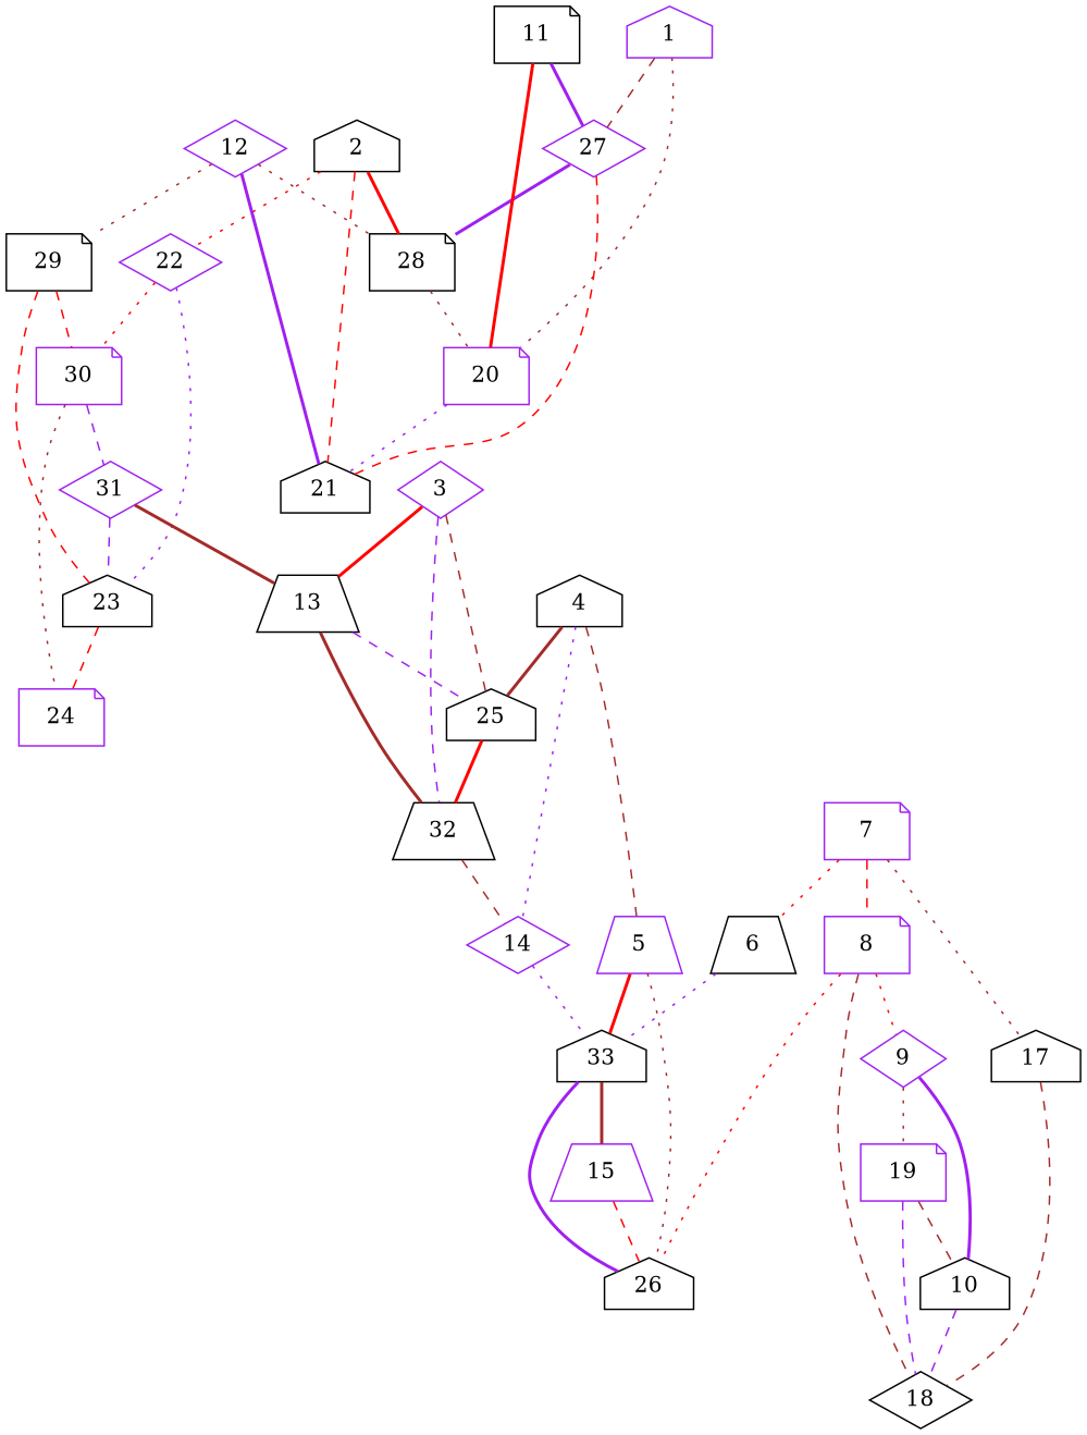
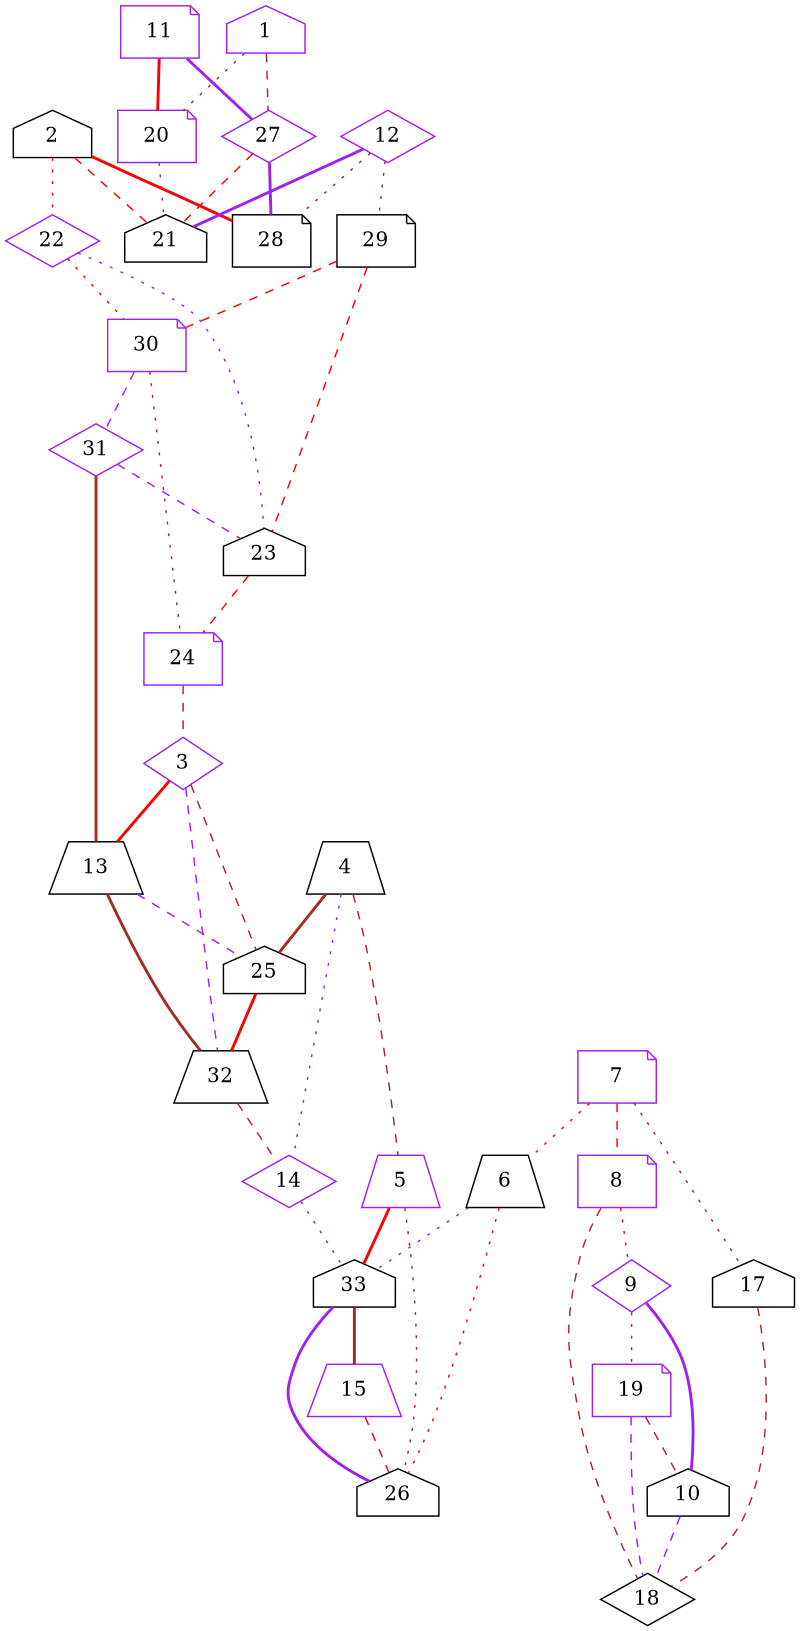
  graph {
    node [aaLength=3 color=purple sequence=RSDLINALYDENQKY shape=house type=0]
    edge [color=brown distance0=8.0 frequency=1 style=dashed type0=2]
    1 [aaLength=15]
    20 [sequence=IIS shape=note type=1]
    27 [sequence=IIS shape=diamond type=1]
    21 [color=black sequence=YPL type=1]
    28 [color=black sequence=YPL shape=note type=1]
    2 [aaLength=22 color=black sequence=KVLSTIFELFSRPIINKIAEKH]
    22 [sequence=VEE shape=diamond type=1]
    23 [aaLength=4 color=black sequence=TLYK type=1]
    30 [aaLength=4 sequence=TLYK shape=note type=1]
    24 [aaLength=11 sequence=IAIDIKTTYTN shape=note type=1]
    31 [aaLength=11 sequence=IAIDIKTTYTN shape=diamond type=1]
    3 [sequence=DQY shape=diamond]
    13 [color=black sequence=DQY shape=trapezium]
    25 [aaLength=12 color=black sequence=IAHWIIGYVYTR type=1]
    32 [aaLength=13 color=black sequence=IAHWIIGYVYTRV shape=trapezium type=1]
    14 [aaLength=6 sequence=NELNEI shape=diamond]
    33 [aaLength=10 color=black sequence=KGVKVFLQDK type=1]
-   4 [aaLength=4 color=black sequence=SSLK]
+   4 [aaLength=4 color=black sequence=SSLK shape=trapezium]
    5 [aaLength=6 sequence=NELNEI shape=trapezium]
    26 [aaLength=6 color=black sequence=VFLQDK type=1]
    15 [aaLength=4 sequence=WVIA shape=trapezium]
    6 [aaLength=4 color=black sequence=WVIA shape=trapezium]
    7 [aaLength=6 sequence=KDFVEG shape=note]
    8 [aaLength=9 sequence=DEFLDYWRN shape=note]
    17 [aaLength=9 color=black sequence=DEFLDYWRN]
    9 [aaLength=6 sequence=QLRNDK shape=diamond]
    18 [aaLength=6 color=black sequence=QLRNDK shape=diamond]
    19 [aaLength=9 sequence=SEYRNWIYR shape=note]
    10 [aaLength=9 color=black sequence=SEYRNWIYR]
-   11 [aaLength=15 color=black shape=note]
+   11 [aaLength=15 shape=note]
    12 [aaLength=23 sequence=KVLSTIFELFSRPIINKIAEKHG shape=diamond]
    29 [color=black sequence=VEE shape=note type=1]
    1 -- 20 [distance0=23.45926 style=dotted]
    1 -- 27 [distance0=23.45926 type0=3]
    20 -- 21 [color=purple distance1=5.0 frequency=2 style=dotted type1=4]
    27 -- 21 [color=red]
    27 -- 28 [color=purple distance1=5.0 frequency=2 style=bold type0=3 type1=4]
-   28 -- 20 [style=dotted]
    2 -- 21 [color=red distance0=14.88597]
    2 -- 28 [color=red distance0=14.88597 style=bold type0=3]
    2 -- 22 [color=red distance0=3.0 style=dotted type0=4]
    22 -- 23 [color=purple distance0=13.0 distance1=10.0 frequency=2 style=dotted type1=4]
    22 -- 30 [color=red distance0=13.0 style=dotted type0=3]
    23 -- 24 [color=red distance0=11.0 distance1=7.0 frequency=2 type1=4]
    30 -- 24 [distance0=11.0 style=dotted]
    30 -- 31 [color=purple distance0=11.0 distance1=7.0 frequency=2 type0=3 type1=4]
+   24 -- 3 [distance0=28.0 type0=4]
    31 -- 23 [color=purple distance0=11.0]
    31 -- 13 [distance0=28.0 style=bold type0=4]
    3 -- 13 [color=red distance0=28.02275 style=bold type0=3]
    3 -- 25 [distance0=17.60171 distance1=0.0 frequency=2 type0=1 type1=5]
    3 -- 32 [color=purple distance0=17.60171]
    13 -- 25 [color=purple distance0=14.983 type0=1]
    13 -- 32 [distance0=14.983 distance1=0.0 frequency=2 style=bold type1=5]
    25 -- 32 [color=red distance0=0.0 style=bold type0=1]
    32 -- 14 [distance0=12.0 type0=4]
    14 -- 33 [color=purple distance0=31.00147 distance1=4.0 frequency=2 style=dotted type0=3 type1=4]
    33 -- 15 [distance0=10.65195 distance1=0.0 frequency=2 style=bold type1=5]
    4 -- 25 [distance0=30.25305 style=bold type0=3]
    4 -- 14 [color=purple distance0=25.56772 style=dotted]
    4 -- 5 [distance0=12.8319 distance1=4.0 frequency=2 type0=1 type1=4]
    5 -- 33 [color=red distance0=31.61697 style=bold type0=3]
    5 -- 26 [style=dotted type0=4]
    26 -- 33 [color=purple distance0=4.0 style=bold type0=1]
    15 -- 26 [color=red distance0=7.033069]
    6 -- 33 [color=purple distance0=13.63523 style=dotted type0=3]
-   8 -- 26 [color=red distance0=11.04172 style=dotted]
+   6 -- 26 [color=red distance0=11.04172 style=dotted]
    7 -- 6 [color=red distance0=26.70824 style=dotted type0=3]
    7 -- 8 [color=red distance0=24.26657 distance1=7.0 frequency=2 type1=4]
    7 -- 17 [distance0=18.8635 style=dotted type0=1]
    8 -- 9 [color=red distance0=19.34426 distance1=5.0 frequency=2 style=dotted type0=3 type1=4]
    8 -- 18 [distance0=16.8748]
    17 -- 18 [distance0=21.46346 distance1=5.0 frequency=2 type0=3 type1=4]
    9 -- 19 [distance0=17.97072 style=dotted type0=3]
    19 -- 18 [color=purple distance0=12.30796 type0=1]
    19 -- 10 [distance0=16.09261]
    10 -- 9 [color=purple distance0=10.80925 style=bold type0=1]
    10 -- 18 [color=purple distance0=15.82176]
    11 -- 20 [color=red distance0=26.81373 style=bold]
    11 -- 27 [color=purple distance0=26.81373 distance1=4.0 frequency=2 style=bold type0=3 type1=4]
    12 -- 21 [color=purple distance0=15.64139 style=bold]
    12 -- 28 [distance0=15.64139 style=dotted type0=3]
    12 -- 29 [distance0=2.0 style=dotted type0=4]
    29 -- 23 [color=red distance0=13.0]
    29 -- 30 [color=red distance0=13.0 distance1=10.0 frequency=2 type0=3 type1=4]
  }
